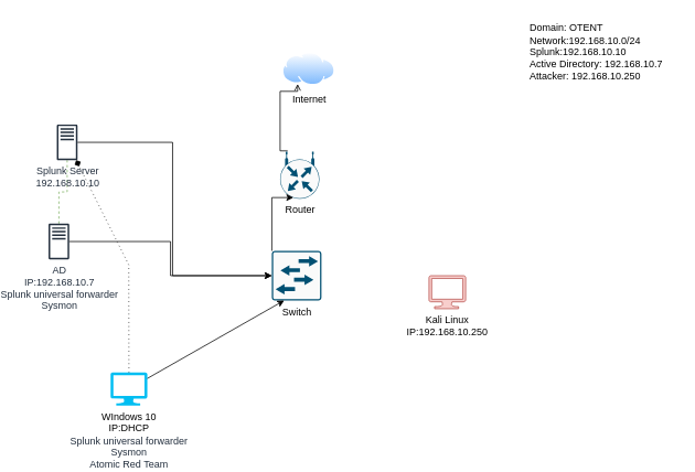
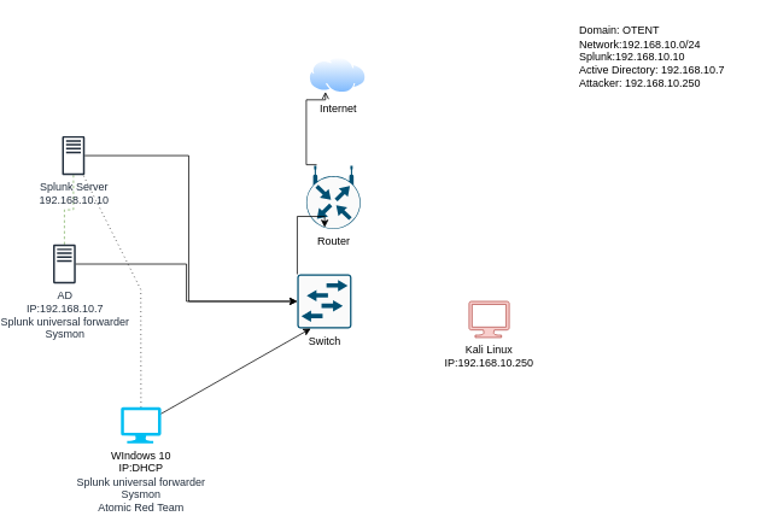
  <mxCell id="0" />
  <mxCell id="1" parent="0" />
  <mxCell id="2" style="edgeStyle=orthogonalEdgeStyle;rounded=0;orthogonalLoop=1;jettySize=auto;html=1;endArrow=none;startFill=0;dashed=1;fillColor=#d5e8d4;strokeColor=#82b366;" edge="1" parent="1" source="3" target="5"><mxGeometry relative="1" as="geometry" /></mxCell>
  <mxCell id="3" value="AD&lt;div&gt;IP:192.168.10.7&lt;/div&gt;&lt;div&gt;Splunk universal forwarder&lt;/div&gt;&lt;div&gt;Sysmon&lt;/div&gt;" style="sketch=0;outlineConnect=0;fontColor=#232F3E;gradientColor=none;fillColor=#232F3D;strokeColor=none;dashed=0;verticalLabelPosition=bottom;verticalAlign=top;align=center;html=1;fontSize=12;fontStyle=0;aspect=fixed;pointerEvents=1;shape=mxgraph.aws4.traditional_server;" vertex="1" parent="1"><mxGeometry x="20" y="270" width="25" height="43.33" as="geometry" /></mxCell>
  <mxCell id="4" style="rounded=0;orthogonalLoop=1;jettySize=auto;html=1;edgeStyle=orthogonalEdgeStyle;" edge="1" parent="1" source="5"><mxGeometry relative="1" as="geometry"><mxPoint x="290" y="333" as="targetPoint" /><Array as="points"><mxPoint x="170" y="172" /><mxPoint x="170" y="333" /></Array></mxGeometry></mxCell>
  <mxCell id="5" value="Splunk Server&lt;div&gt;192.168.10.10&lt;/div&gt;" style="sketch=0;outlineConnect=0;fontColor=#232F3E;gradientColor=none;fillColor=#232F3D;strokeColor=none;dashed=0;verticalLabelPosition=bottom;verticalAlign=top;align=center;html=1;fontSize=12;fontStyle=0;aspect=fixed;pointerEvents=1;shape=mxgraph.aws4.traditional_server;" vertex="1" parent="1"><mxGeometry x="30" y="150" width="25" height="43.33" as="geometry" /></mxCell>
- <mxCell id="6" style="rounded=0;orthogonalLoop=1;jettySize=auto;html=1;dashed=1;dashPattern=1 4;endArrow=diamond;startFill=0;" edge="1" parent="1" source="7" target="5"><mxGeometry relative="1" as="geometry"><Array as="points"><mxPoint x="117" y="320" /></Array></mxGeometry></mxCell>
+ <mxCell id="6" style="rounded=0;orthogonalLoop=1;jettySize=auto;html=1;dashed=1;dashPattern=1 4;endArrow=none;startFill=0;" edge="1" parent="1" source="7" target="5"><mxGeometry relative="1" as="geometry"><Array as="points"><mxPoint x="117" y="320" /></Array></mxGeometry></mxCell>
  <mxCell id="7" value="WIndows 10&lt;div&gt;IP:DHCP&lt;/div&gt;&lt;div&gt;&lt;div style=&quot;color: rgb(35, 47, 62);&quot;&gt;Splunk universal forwarder&lt;/div&gt;&lt;div style=&quot;color: rgb(35, 47, 62);&quot;&gt;Sysmon&lt;/div&gt;&lt;/div&gt;&lt;div style=&quot;color: rgb(35, 47, 62);&quot;&gt;Atomic Red Team&lt;/div&gt;" style="verticalLabelPosition=bottom;html=1;verticalAlign=top;align=center;strokeColor=none;fillColor=#00BEF2;shape=mxgraph.azure.computer;pointerEvents=1;" vertex="1" parent="1"><mxGeometry x="95" y="450" width="44.44" height="40" as="geometry" /></mxCell>
  <mxCell id="8" value="Kali Linux&lt;div&gt;IP:192.168.10.250&lt;/div&gt;" style="verticalLabelPosition=bottom;html=1;verticalAlign=top;align=center;strokeColor=#b85450;fillColor=#f8cecc;shape=mxgraph.azure.computer;pointerEvents=1;" vertex="1" parent="1"><mxGeometry x="480" y="333" width="44.44" height="40" as="geometry" /></mxCell>
  <mxCell id="9" value="Internet" style="image;aspect=fixed;perimeter=ellipsePerimeter;html=1;align=center;shadow=0;dashed=0;spacingTop=3;image=img/lib/active_directory/internet_cloud.svg;" vertex="1" parent="1"><mxGeometry x="303" y="63" width="63.49" height="40" as="geometry" /></mxCell>
  <mxCell id="10" value="Switch" style="sketch=0;points=[[0.015,0.015,0],[0.985,0.015,0],[0.985,0.985,0],[0.015,0.985,0],[0.25,0,0],[0.5,0,0],[0.75,0,0],[1,0.25,0],[1,0.5,0],[1,0.75,0],[0.75,1,0],[0.5,1,0],[0.25,1,0],[0,0.75,0],[0,0.5,0],[0,0.25,0]];verticalLabelPosition=bottom;html=1;verticalAlign=top;aspect=fixed;align=center;pointerEvents=1;shape=mxgraph.cisco19.rect;prIcon=l2_switch;fillColor=#FAFAFA;strokeColor=#005073;" vertex="1" parent="1"><mxGeometry x="290" y="303" width="60" height="60" as="geometry" /></mxCell>
  <mxCell id="11" style="rounded=0;orthogonalLoop=1;jettySize=auto;html=1;entryX=0.25;entryY=1;entryDx=0;entryDy=0;edgeStyle=orthogonalEdgeStyle;exitX=0.191;exitY=-0.017;exitDx=0;exitDy=0;exitPerimeter=0;endArrow=open;" edge="1" parent="1" source="15" target="9"><mxGeometry relative="1" as="geometry"><Array as="points"><mxPoint x="300" y="182" /><mxPoint x="300" y="110" /><mxPoint x="321" y="110" /></Array></mxGeometry></mxCell>
  <mxCell id="12" style="rounded=0;orthogonalLoop=1;jettySize=auto;html=1;entryX=0.25;entryY=1;entryDx=0;entryDy=0;entryPerimeter=0;" edge="1" parent="1" source="7" target="10"><mxGeometry relative="1" as="geometry" /></mxCell>
  <mxCell id="13" style="edgeStyle=orthogonalEdgeStyle;rounded=0;orthogonalLoop=1;jettySize=auto;html=1;entryX=0;entryY=0.5;entryDx=0;entryDy=0;entryPerimeter=0;" edge="1" parent="1" source="3" target="10"><mxGeometry relative="1" as="geometry" /></mxCell>
  <mxCell id="14" value="Domain: OTENT&lt;div&gt;Network:192.168.10.0/24&lt;/div&gt;&lt;div&gt;Splunk:192.168.10.10&lt;/div&gt;&lt;div&gt;Active Directory: 192.168.10.7&lt;/div&gt;&lt;div&gt;Attacker: 192.168.10.250&lt;/div&gt;&lt;div&gt;&lt;br&gt;&lt;/div&gt;" style="text;html=1;align=left;verticalAlign=middle;resizable=0;points=[];autosize=1;strokeColor=none;fillColor=none;fontSize=12;" vertex="1" parent="1"><mxGeometry x="600" y="20" width="180" height="100" as="geometry" /></mxCell>
- <mxCell id="15" value="Router" style="sketch=0;points=[[0.5,0,0],[1,0.5,0],[0.5,1,0],[0,0.5,0],[0.145,0.145,0],[0.856,0.145,0],[0.855,0.856,0],[0.145,0.855,0]];verticalLabelPosition=bottom;html=1;verticalAlign=top;aspect=fixed;align=center;pointerEvents=1;shape=mxgraph.cisco19.rect;prIcon=wireless_router;fillColor=#FAFAFA;strokeColor=#005073;" vertex="1" parent="1"><mxGeometry x="300" y="183" width="47.5" height="57" as="geometry" /></mxCell>
+ <mxCell id="15" value="Router" style="sketch=0;points=[[0.5,0,0],[1,0.5,0],[0.5,1,0],[0,0.5,0],[0.145,0.145,0],[0.856,0.145,0],[0.855,0.856,0],[0.145,0.855,0]];verticalLabelPosition=bottom;html=1;verticalAlign=top;aspect=fixed;align=center;pointerEvents=1;shape=mxgraph.cisco19.rect;prIcon=wireless_router;fillColor=#FAFAFA;strokeColor=#005073;" vertex="1" parent="1"><mxGeometry x="300" y="183" width="60" height="70" as="geometry" /></mxCell>
  <mxCell id="16" style="edgeStyle=orthogonalEdgeStyle;rounded=0;orthogonalLoop=1;jettySize=auto;html=1;entryX=0.339;entryY=0.974;entryDx=0;entryDy=0;entryPerimeter=0;" edge="1" parent="1" source="10" target="15"><mxGeometry relative="1" as="geometry"><Array as="points"><mxPoint x="290" y="239" /></Array></mxGeometry></mxCell>
